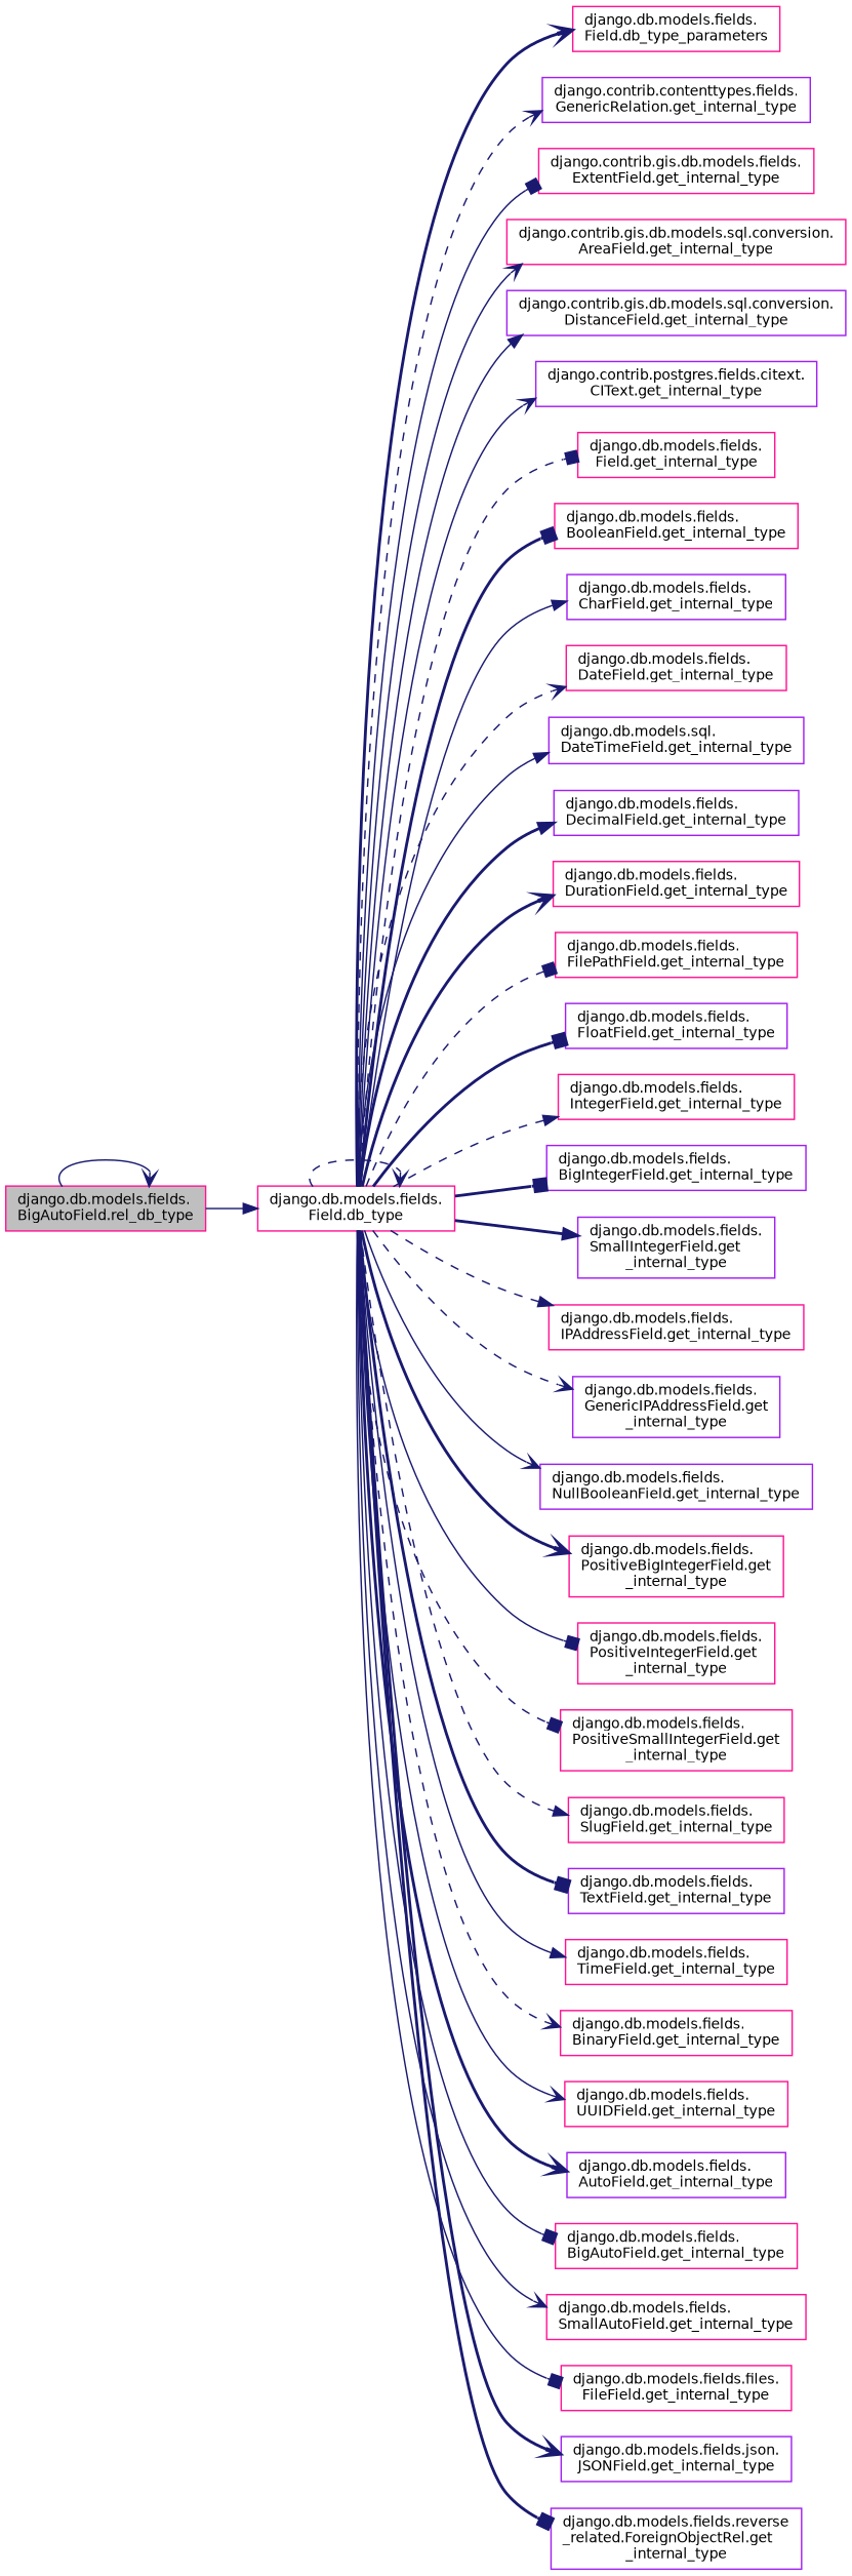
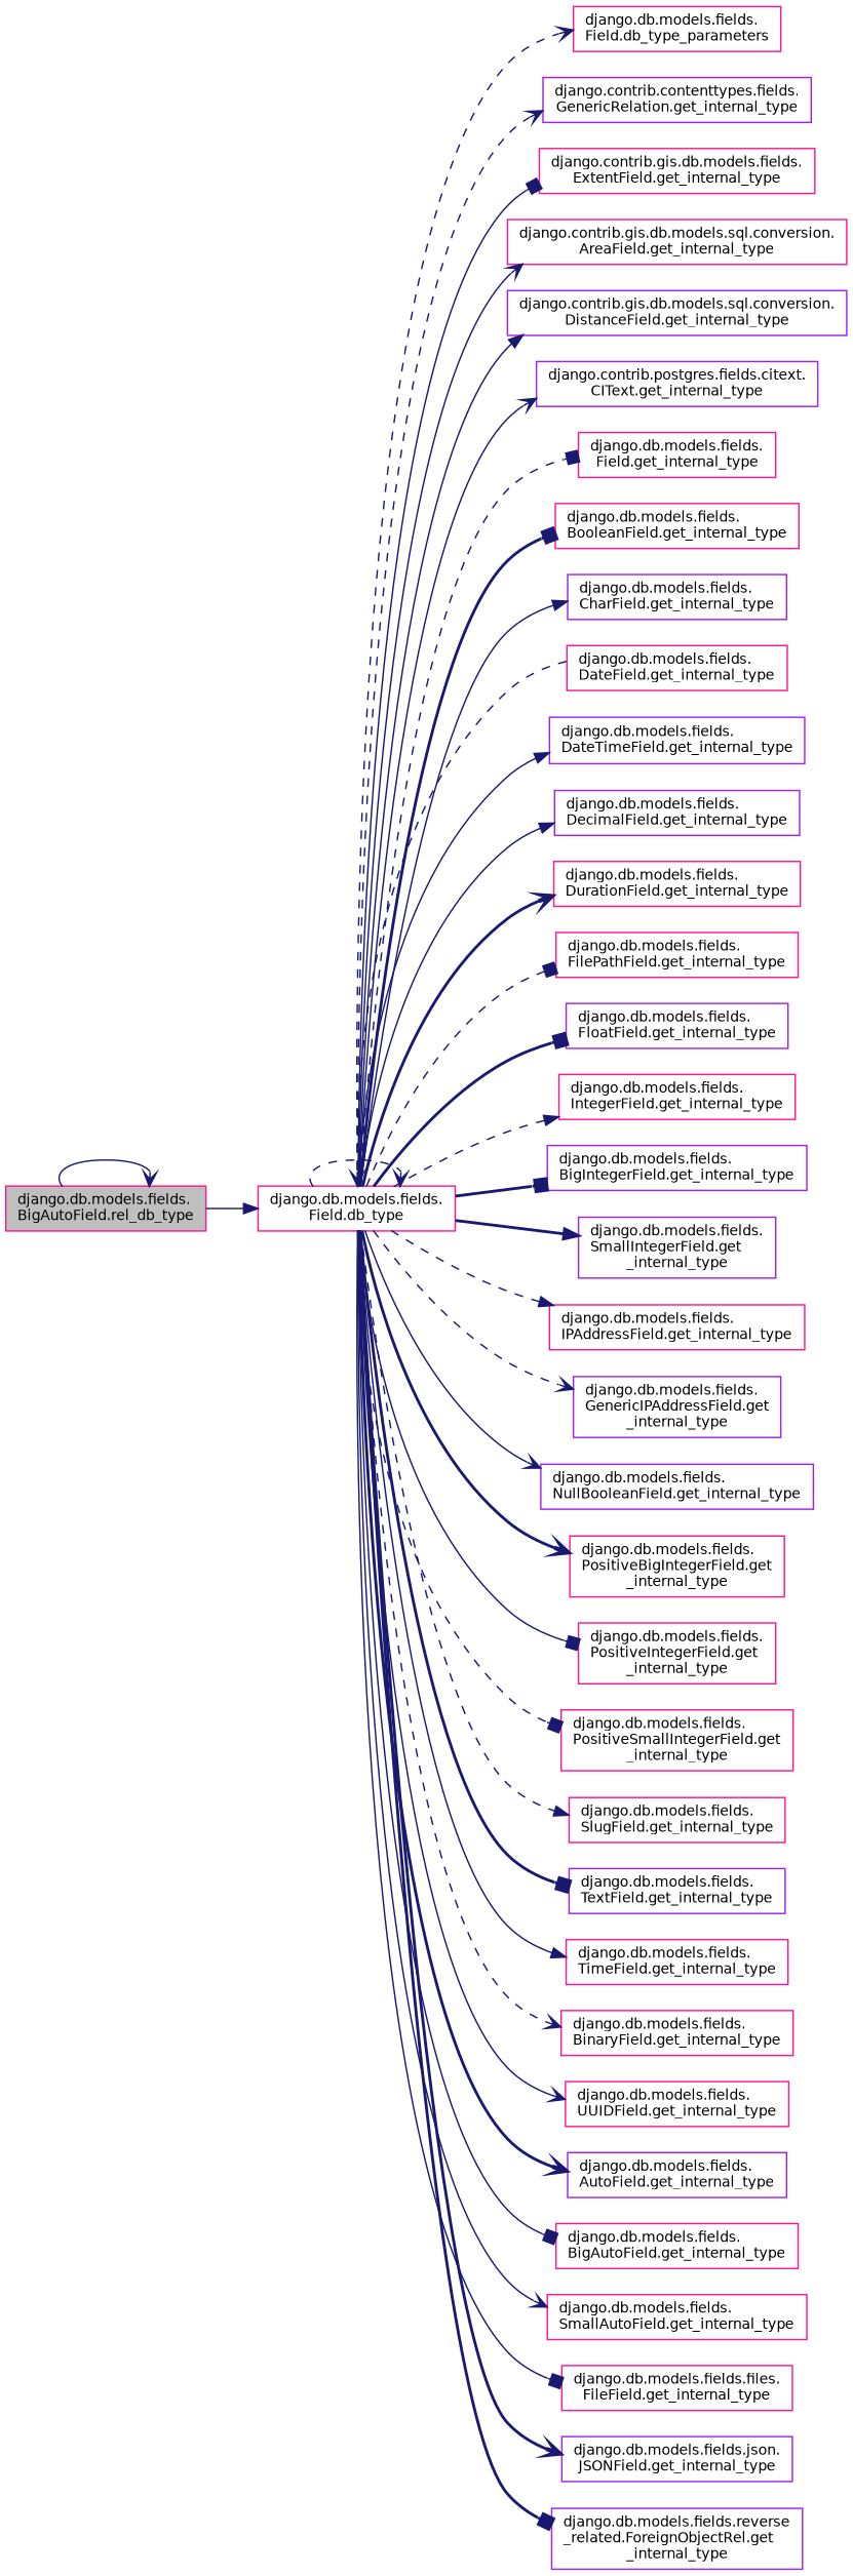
  digraph {
    rankdir=LR
    node [color=deeppink fillcolor=white fontname=Helvetica fontsize=10 shape=record style=filled]
    edge [arrowhead=vee color=midnightblue fontname=Helvetica fontsize=10 labelfontname=Helvetica labelfontsize=10 style=solid]
    n1 [fillcolor=grey75 fontcolor=black height=0.2 label="django.db.models.fields.\lBigAutoField.rel_db_type" width=0.4]
    n2 [height=0.2 label="django.db.models.fields.\lField.db_type" width=0.4]
    n3 [height=0.2 label="django.db.models.fields.\lField.db_type_parameters" width=0.4]
    n4 [color=purple height=0.2 label="django.contrib.contenttypes.fields.\lGenericRelation.get_internal_type" width=0.4]
    n5 [height=0.2 label="django.contrib.gis.db.models.fields.\lExtentField.get_internal_type" width=0.4]
    n6 [height=0.2 label="django.contrib.gis.db.models.sql.conversion.\lAreaField.get_internal_type" width=0.4]
    n7 [color=purple height=0.2 label="django.contrib.gis.db.models.sql.conversion.\lDistanceField.get_internal_type" width=0.4]
    n8 [color=purple height=0.2 label="django.contrib.postgres.fields.citext.\lCIText.get_internal_type" width=0.4]
    n9 [height=0.2 label="django.db.models.fields.\lField.get_internal_type" width=0.4]
    n10 [height=0.2 label="django.db.models.fields.\lBooleanField.get_internal_type" width=0.4]
    n11 [color=purple height=0.2 label="django.db.models.fields.\lCharField.get_internal_type" width=0.4]
    n12 [height=0.2 label="django.db.models.fields.\lDateField.get_internal_type" width=0.4]
-   n13 [color=purple height=0.2 label="django.db.models.sql.\lDateTimeField.get_internal_type" width=0.4]
+   n13 [color=purple height=0.2 label="django.db.models.fields.\lDateTimeField.get_internal_type" width=0.4]
    n14 [color=purple height=0.2 label="django.db.models.fields.\lDecimalField.get_internal_type" width=0.4]
    n15 [height=0.2 label="django.db.models.fields.\lDurationField.get_internal_type" width=0.4]
    n16 [height=0.2 label="django.db.models.fields.\lFilePathField.get_internal_type" width=0.4]
    n17 [color=purple height=0.2 label="django.db.models.fields.\lFloatField.get_internal_type" width=0.4]
    n18 [height=0.2 label="django.db.models.fields.\lIntegerField.get_internal_type" width=0.4]
    n19 [color=purple height=0.2 label="django.db.models.fields.\lBigIntegerField.get_internal_type" width=0.4]
    n20 [color=purple height=0.2 label="django.db.models.fields.\lSmallIntegerField.get\l_internal_type" width=0.4]
    n21 [height=0.2 label="django.db.models.fields.\lIPAddressField.get_internal_type" width=0.4]
    n22 [color=purple height=0.2 label="django.db.models.fields.\lGenericIPAddressField.get\l_internal_type" width=0.4]
    n23 [color=purple height=0.2 label="django.db.models.fields.\lNullBooleanField.get_internal_type" width=0.4]
    n24 [height=0.2 label="django.db.models.fields.\lPositiveBigIntegerField.get\l_internal_type" width=0.4]
    n25 [height=0.2 label="django.db.models.fields.\lPositiveIntegerField.get\l_internal_type" width=0.4]
    n26 [height=0.2 label="django.db.models.fields.\lPositiveSmallIntegerField.get\l_internal_type" width=0.4]
    n27 [height=0.2 label="django.db.models.fields.\lSlugField.get_internal_type" width=0.4]
    n28 [color=purple height=0.2 label="django.db.models.fields.\lTextField.get_internal_type" width=0.4]
    n29 [height=0.2 label="django.db.models.fields.\lTimeField.get_internal_type" width=0.4]
    n30 [height=0.2 label="django.db.models.fields.\lBinaryField.get_internal_type" width=0.4]
    n31 [height=0.2 label="django.db.models.fields.\lUUIDField.get_internal_type" width=0.4]
    n32 [color=purple height=0.2 label="django.db.models.fields.\lAutoField.get_internal_type" width=0.4]
    n33 [height=0.2 label="django.db.models.fields.\lBigAutoField.get_internal_type" width=0.4]
    n34 [height=0.2 label="django.db.models.fields.\lSmallAutoField.get_internal_type" width=0.4]
    n35 [height=0.2 label="django.db.models.fields.files.\lFileField.get_internal_type" width=0.4]
    n36 [color=purple height=0.2 label="django.db.models.fields.json.\lJSONField.get_internal_type" width=0.4]
    n37 [color=purple height=0.2 label="django.db.models.fields.reverse\l_related.ForeignObjectRel.get\l_internal_type" width=0.4]
    n1 -> n1
    n1 -> n2 [arrowhead=normal]
    n2 -> n2 [style=dashed]
-   n2 -> n3 [style=bold]
+   n2 -> n3 [style=dashed]
    n2 -> n4 [style=dashed]
    n2 -> n5 [arrowhead=box]
    n2 -> n6
    n2 -> n7 [arrowhead=normal]
    n2 -> n8
    n2 -> n9 [arrowhead=box style=dashed]
    n2 -> n10 [arrowhead=box style=bold]
    n2 -> n11 [arrowhead=normal]
-   n2 -> n12 [style=dashed]
+   n12 -> n2 [style=dashed]
    n2 -> n13 [arrowhead=normal]
-   n2 -> n14 [arrowhead=normal style=bold]
+   n2 -> n14 [arrowhead=normal]
    n2 -> n15 [style=bold]
    n2 -> n16 [arrowhead=box style=dashed]
    n2 -> n17 [arrowhead=box style=bold]
    n2 -> n18 [arrowhead=normal style=dashed]
    n2 -> n19 [arrowhead=box style=bold]
    n2 -> n20 [arrowhead=normal style=bold]
    n2 -> n21 [arrowhead=normal style=dashed]
    n2 -> n22 [style=dashed]
    n2 -> n23
    n2 -> n24 [style=bold]
    n2 -> n25 [arrowhead=box]
    n2 -> n26 [arrowhead=box style=dashed]
    n2 -> n27 [arrowhead=normal style=dashed]
    n2 -> n28 [arrowhead=box style=bold]
    n2 -> n29 [arrowhead=normal]
    n2 -> n30 [style=dashed]
    n2 -> n31
    n2 -> n32 [style=bold]
    n2 -> n33 [arrowhead=box]
    n2 -> n34
    n2 -> n35 [arrowhead=box]
    n2 -> n36 [style=bold]
    n2 -> n37 [arrowhead=box style=bold]
  }
